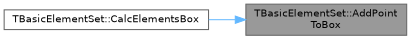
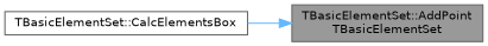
  digraph {
    rankdir=RL
    node [fontname=Helvetica fontsize=10 shape=box style=filled]
-   n1 [color=gray40 fillcolor=grey60 fontcolor=black height=0.2 label="TBasicElementSet::AddPoint\lToBox" width=0.4]
+   n1 [color=gray40 fillcolor=grey60 fontcolor=black height=0.2 label="TBasicElementSet::AddPoint\lTBasicElementSet" width=0.4]
    n2 [color=grey40 fillcolor=white height=0.2 label="TBasicElementSet::CalcElementsBox" width=0.4]
    n1 -> n2 [color=steelblue1 dir=back fontname=Helvetica fontsize=10 labelfontname=Helvetica labelfontsize=10 style=solid]
  }
